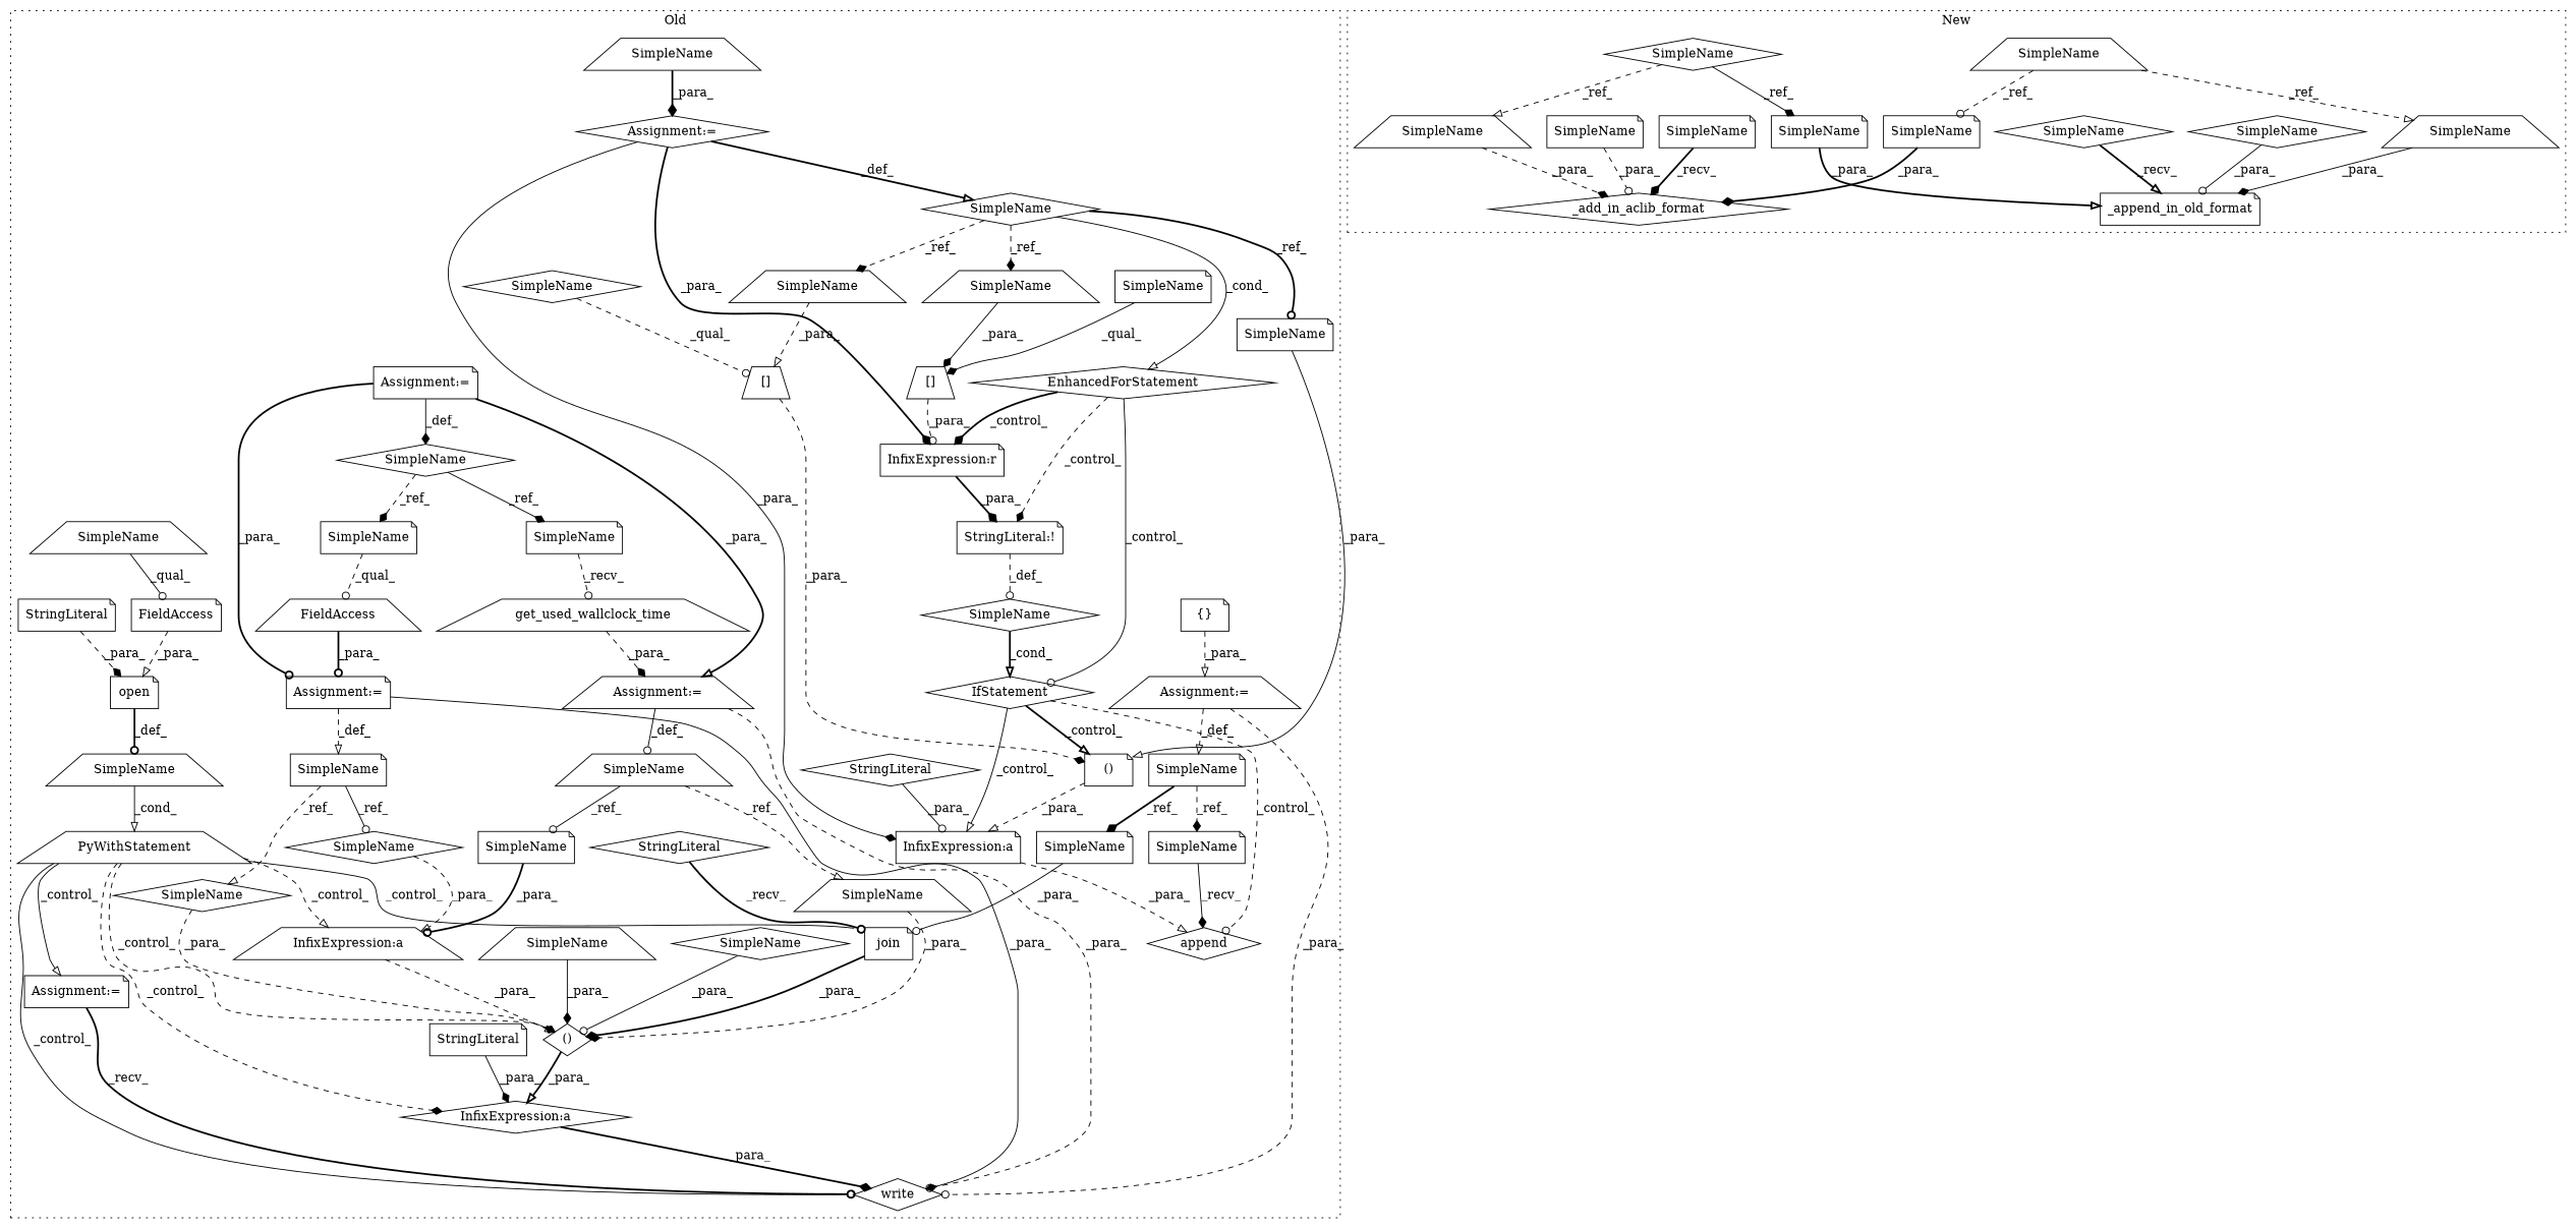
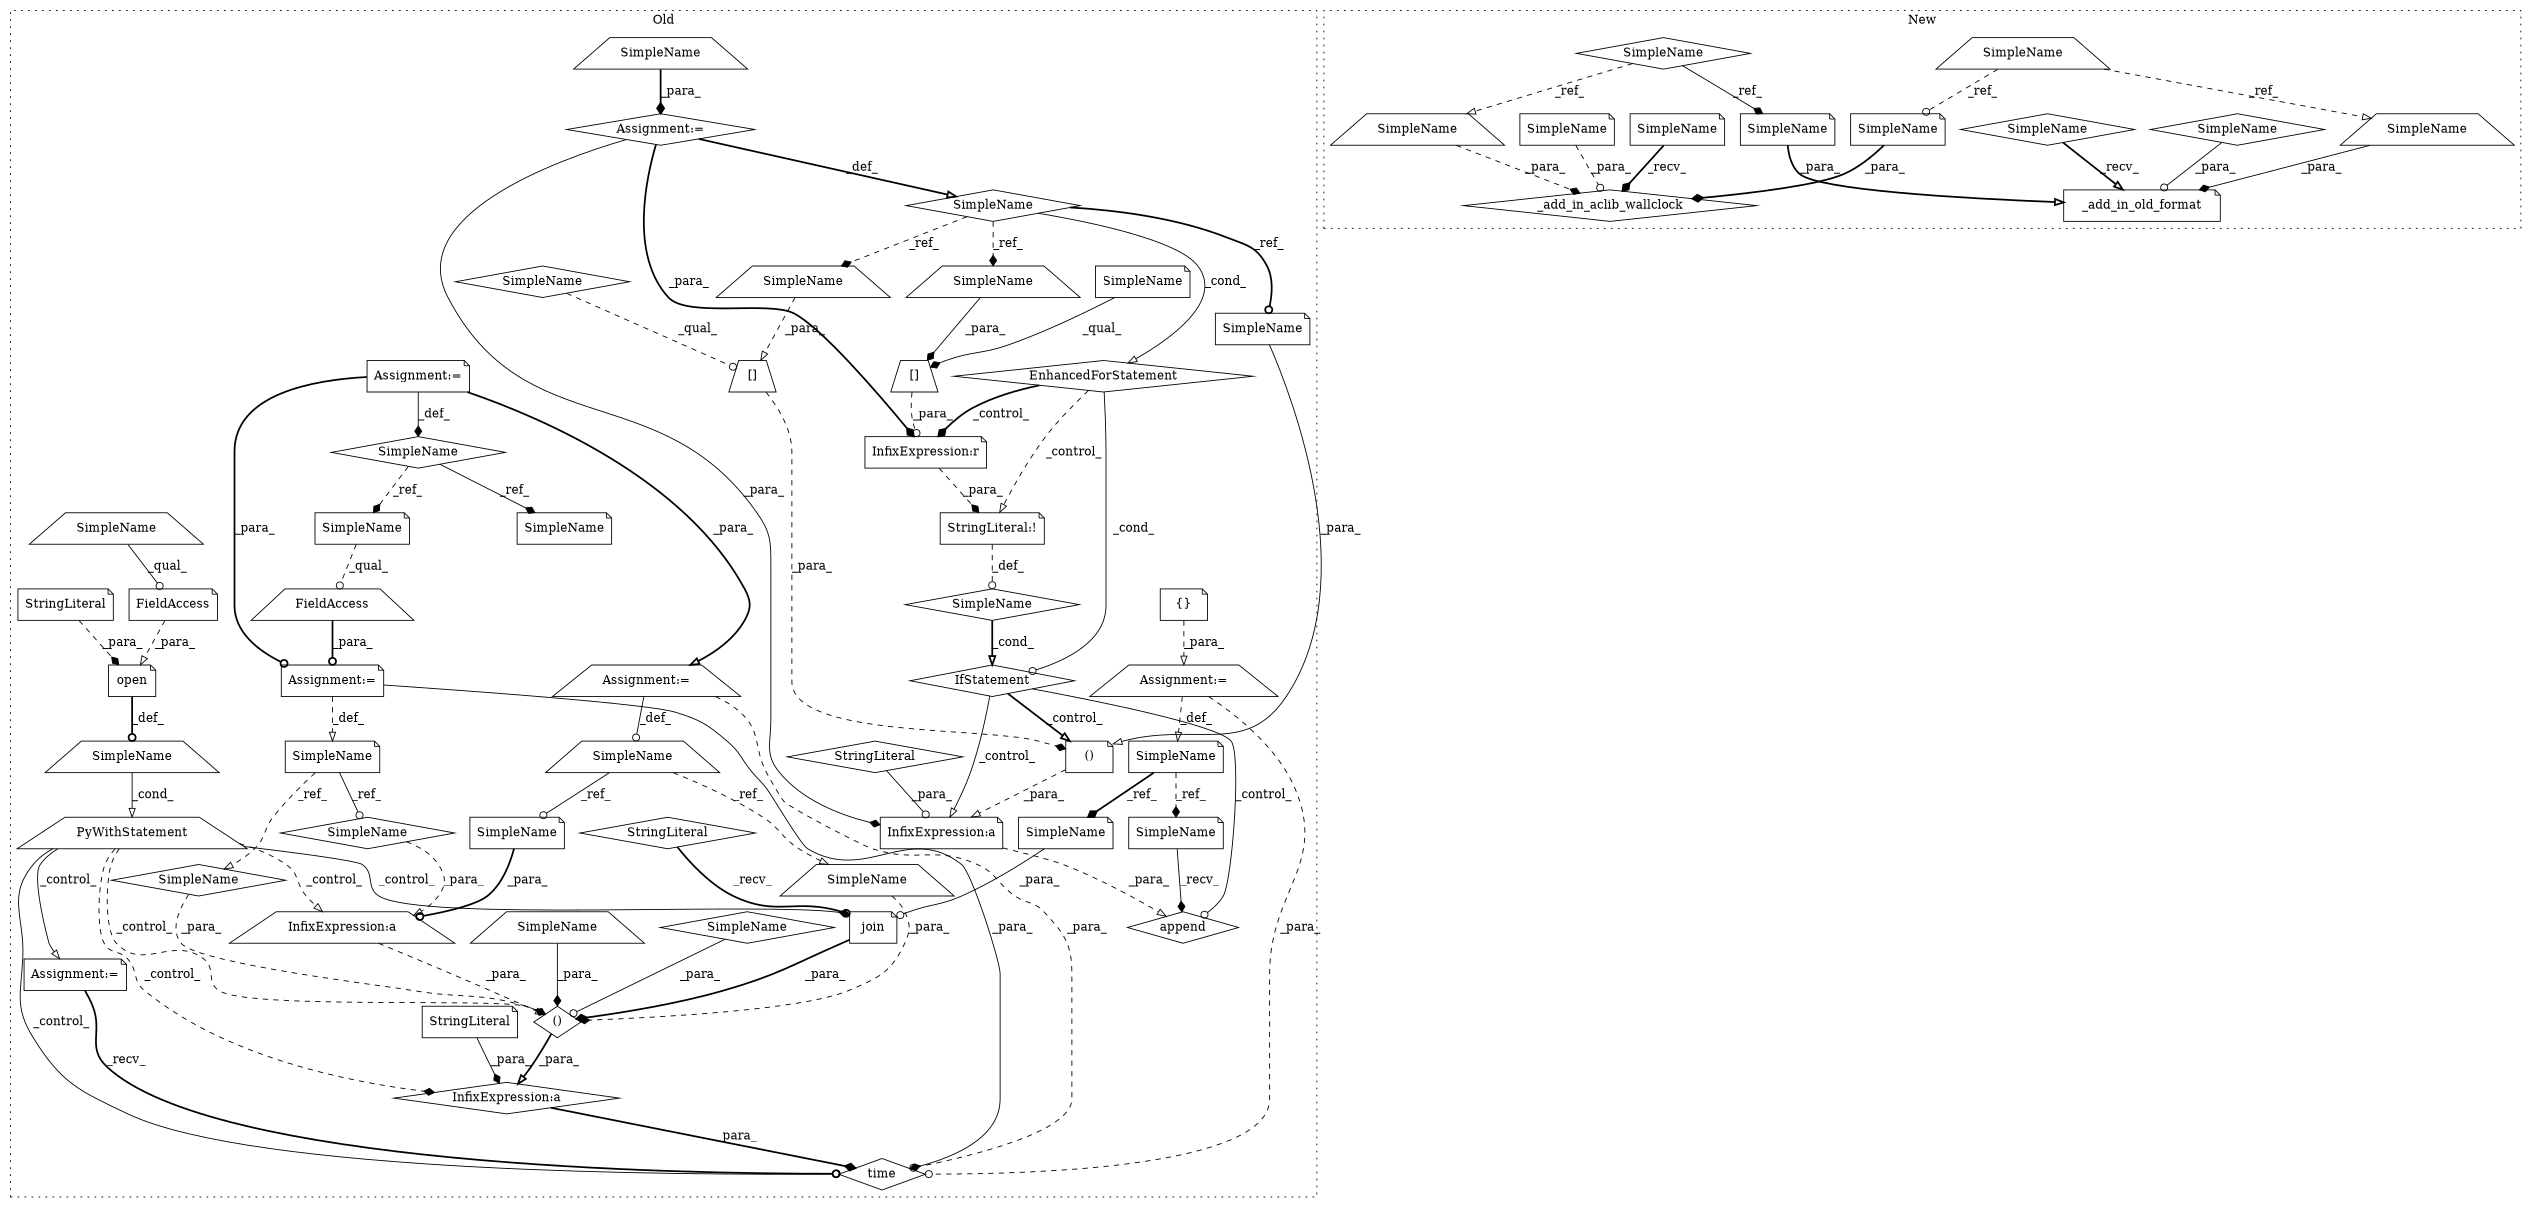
  digraph {
    node [a=42 l=12 shape=note]
    edge [arrowhead=diamond style=dashed]
    n1 [a=2 l="10,1" label="[]" s="1567,1578" shape=trapezium]
    n2 [a=106 l=26 label="()" s=1553]
    n3 [a=27 label="InfixExpression:a" s=1541]
    n4 [a=38 l=1 label="StringLiteral:!" s=1485]
    n5 [a=2 l="10,1" label="[]" s="1487,1498" shape=trapezium]
    n6 [a=27 l=4 label="InfixExpression:r" s=1499]
    n7 [a=70 l="53,2" label=EnhancedForStatement s="1401,1471" shape=diamond]
    n8 [a=25 l="4,2" label=IfStatement s="1481,1508" shape=diamond]
    n9 [l=1 label=SimpleName s=1458 shape=diamond]
    n10 [label=SimpleName shape=diamond l=""]
    n11 [a=45 l=9 label=StringLiteral s=1532 shape=diamond]
    n12 [a=7 l="53,2" label="Assignment:=" s="1401,1471" shape=diamond]
    n13 [a=32 l="7,2" label=append s="1525,1579" shape=diamond]
    n14 [a=4 l=2 label="{}" s=1393]
    n15 [a=106 l=159 label="()" s=1796 shape=diamond]
    n16 [a=27 l=10 label="InfixExpression:a" s=1786 shape=diamond]
    n17 [a=27 l=3 label="InfixExpression:a" s=1911 shape=trapezium]
    n18 [a=104 l="10,2" label=PyWithStatement s="1690,1726" shape=trapezium]
    n19 [l=14 label=SimpleName s=1638 shape=trapezium]
    n20 [label=SimpleName s=1601]
    n21 [l=4 label=SimpleName s=1376]
    n22 [a=32 l="5,1" label=join s="1945,1954"]
-   n23 [a=32 l=25 label=get_used_wallclock_time s=1659 shape=trapezium]
    n24 [l=5 label=SimpleName s=1287 shape=diamond]
    n25 [a=22 l=18 label=FieldAccess s=1614 shape=trapezium]
    n26 [label=SimpleName shape=trapezium l=""]
    n27 [a=7 l=1 label="Assignment:=" s=1380 shape=trapezium]
    n28 [a=7 l=5 label="Assignment:=" s=1287]
-   n29 [a=32 l="6,2" label=write s="1754,1955" shape=diamond]
+   n29 [a=32 l="6,2" label=time s="1754,1955" shape=diamond]
    n30 [a=7 l=2 label="Assignment:=" s=1741]
    n31 [a=7 l=1 label="Assignment:=" s=1613]
    n32 [a=45 l=4 label=StringLiteral s=1940 shape=diamond]
    n33 [a=45 l=26 label=StringLiteral s=1760]
    n34 [a=7 l=1 label="Assignment:=" s=1652 shape=trapezium]
    n35 [a=32 l="5,1" label=open s="1700,1725"]
    n36 [a=22 l=16 label=FieldAccess s=1705]
    n37 [a=45 l=3 label=StringLiteral s=1722]
    n38 [l=4 label=SimpleName s=1520]
    n39 [l=4 label=SimpleName s=1950]
    n40 [l=9 label=SimpleName s=1462 shape=trapezium]
    n41 [l=9 label=SimpleName s=1567 shape=diamond]
    n42 [l=9 label=SimpleName s=1487]
    n43 [label=SimpleName s=1871 shape=trapezium]
    n44 [l=1 label=SimpleName s=1497 shape=trapezium]
    n45 [l=1 label=SimpleName s=1553]
    n46 [l=1 label=SimpleName s=1577 shape=trapezium]
    n47 [l=4 label=SimpleName s=1705 shape=trapezium]
    n48 [label=SimpleName s=1914 shape=diamond]
    n49 [label=SimpleName s=1796 shape=diamond]
    n50 [l=5 label=SimpleName s=1653]
    n51 [l=5 label=SimpleName s=1614]
    n52 [l=14 label=SimpleName s=1844 shape=trapezium]
    n53 [l=14 label=SimpleName s=1897]
    n54 [l=10 label=SimpleName s=1821 shape=diamond]
-   n55 [a=32 l="21,1" label=_add_in_aclib_format s="1414,1468" shape=diamond]
-   n56 [a=32 l="19,1" label=_append_in_old_format s="1350,1402"]
+   n55 [a=32 l="21,1" label=_add_in_aclib_wallclock s="1414,1468" shape=diamond]
+   n56 [a=32 l="19,1" label=_add_in_old_format s="1350,1402"]
    n57 [l=10 label=SimpleName s=1293 shape=trapezium]
    n58 [label=SimpleName s=1310 shape=diamond]
    n59 [label=SimpleName s=1446 shape=trapezium]
    n60 [label=SimpleName s=1380]
    n61 [l=9 label=SimpleName s=1393 shape=diamond]
    n62 [l=9 label=SimpleName s=1459]
    n63 [l=10 label=SimpleName s=1369 shape=trapezium]
    n64 [l=10 label=SimpleName s=1435]
    n65 [l=4 label=SimpleName s=1409]
    n66 [l=4 label=SimpleName s=1345 shape=diamond]
    subgraph cluster_1 {
      label=Old
      style=dotted
      n1
      n2
      n3
      n4
      n5
      n6
      n7
      n8
      n9
      n10
      n11
      n12
      n13
      n14
      n15
      n16
      n17
      n18
      n19
      n20
      n21
      n22
-     n23
      n24
      n25
      n26
      n27
      n28
      n29
      n30
      n31
      n32
      n33
      n34
      n35
      n36
      n37
      n38
      n39
      n40
      n41
      n42
      n43
      n44
      n45
      n46
      n47
      n48
      n49
      n50
      n51
      n52
      n53
      n54
    }
    subgraph cluster_2 {
      label=New
      style=dotted
      n55
      n56
      n57
      n58
      n59
      n60
      n61
      n62
      n63
      n64
      n65
      n66
    }
    n1 -> n2 [label=_para_]
    n2 -> n3 [arrowhead=onormal label=_para_]
    n3 -> n13 [arrowhead=onormal label=_para_]
    n4 -> n10 [arrowhead=odot label=_def_]
    n5 -> n6 [arrowhead=odot label=_para_]
-   n6 -> n4 [label=_para_ style=bold]
-   n7 -> n4 [label=_control_]
+   n6 -> n4 [label=_para_]
+   n7 -> n4 [arrowhead=onormal label=_control_]
    n7 -> n6 [label=_control_ style=bold]
-   n7 -> n8 [arrowhead=odot label=_control_ style=solid]
+   n7 -> n8 [arrowhead=odot label=_cond_ style=solid]
    n8 -> n2 [arrowhead=onormal label=_control_ style=bold]
    n8 -> n3 [arrowhead=onormal label=_control_ style=solid]
-   n8 -> n13 [arrowhead=odot label=_control_]
+   n8 -> n13 [arrowhead=odot label=_control_ style=solid]
    n9 -> n7 [arrowhead=onormal label=_cond_ style=solid]
    n9 -> n44 [label=_ref_]
    n9 -> n45 [arrowhead=odot label=_ref_ style=bold]
    n9 -> n46 [label=_ref_]
    n10 -> n8 [arrowhead=onormal label=_cond_ style=bold]
    n11 -> n3 [arrowhead=odot label=_para_ style=solid]
    n12 -> n3 [label=_para_ style=solid]
    n12 -> n6 [label=_para_ style=bold]
    n12 -> n9 [arrowhead=onormal label=_def_ style=bold]
    n14 -> n27 [arrowhead=onormal label=_para_]
    n15 -> n16 [arrowhead=onormal label=_para_ style=bold]
    n16 -> n29 [label=_para_ style=bold]
    n17 -> n15 [arrowhead=onormal label=_para_]
    n18 -> n15 [label=_control_]
    n18 -> n16 [label=_control_]
    n18 -> n17 [arrowhead=onormal label=_control_]
-   n18 -> n22 [arrowhead=odot label=_control_ style=solid]
+   n18 -> n22 [label=_control_ style=solid]
    n18 -> n29 [arrowhead=odot label=_control_ style=solid]
    n18 -> n30 [arrowhead=onormal label=_control_ style=solid]
    n19 -> n52 [arrowhead=onormal label=_ref_]
    n19 -> n53 [arrowhead=odot label=_ref_ style=solid]
    n20 -> n48 [arrowhead=odot label=_ref_ style=solid]
    n20 -> n49 [arrowhead=onormal label=_ref_]
    n21 -> n38 [label=_ref_]
    n21 -> n39 [label=_ref_ style=bold]
    n22 -> n15 [label=_para_ style=bold]
-   n23 -> n34 [label=_para_]
    n24 -> n50 [label=_ref_ style=solid]
    n24 -> n51 [label=_ref_]
    n25 -> n31 [arrowhead=odot label=_para_ style=bold]
    n26 -> n18 [arrowhead=onormal label=_cond_ style=solid]
    n27 -> n21 [arrowhead=onormal label=_def_]
    n27 -> n29 [arrowhead=odot label=_para_]
    n28 -> n24 [label=_def_ style=solid]
    n28 -> n31 [arrowhead=odot label=_para_ style=bold]
    n28 -> n34 [arrowhead=onormal label=_para_ style=bold]
    n30 -> n29 [arrowhead=odot label=_recv_ style=bold]
    n31 -> n20 [arrowhead=onormal label=_def_]
    n31 -> n29 [label=_para_ style=solid]
    n32 -> n22 [arrowhead=odot label=_recv_ style=bold]
    n33 -> n16 [label=_para_ style=solid]
    n34 -> n19 [arrowhead=odot label=_def_ style=solid]
    n34 -> n29 [arrowhead=odot label=_para_]
    n35 -> n26 [arrowhead=odot label=_def_ style=bold]
    n36 -> n35 [arrowhead=onormal label=_para_]
    n37 -> n35 [label=_para_]
    n38 -> n13 [label=_recv_ style=solid]
    n39 -> n22 [arrowhead=odot label=_para_ style=solid]
    n40 -> n12 [label=_para_ style=bold]
    n41 -> n1 [arrowhead=odot label=_qual_]
    n42 -> n5 [label=_qual_ style=solid]
    n43 -> n15 [label=_para_ style=solid]
    n44 -> n5 [label=_para_ style=solid]
    n45 -> n2 [arrowhead=onormal label=_para_ style=solid]
    n46 -> n1 [arrowhead=onormal label=_para_]
    n47 -> n36 [arrowhead=odot label=_qual_ style=solid]
    n48 -> n17 [arrowhead=onormal label=_para_]
    n49 -> n15 [label=_para_]
-   n50 -> n23 [arrowhead=odot label=_recv_]
    n51 -> n25 [arrowhead=odot label=_qual_]
    n52 -> n15 [label=_para_]
    n53 -> n17 [arrowhead=odot label=_para_ style=bold]
    n54 -> n15 [arrowhead=odot label=_para_ style=solid]
    n57 -> n63 [arrowhead=onormal label=_ref_]
    n57 -> n64 [arrowhead=odot label=_ref_]
    n58 -> n59 [arrowhead=onormal label=_ref_]
    n58 -> n60 [label=_ref_ style=solid]
    n59 -> n55 [label=_para_]
    n60 -> n56 [arrowhead=onormal label=_para_ style=bold]
    n61 -> n56 [arrowhead=odot label=_para_ style=solid]
    n62 -> n55 [arrowhead=odot label=_para_]
    n63 -> n56 [label=_para_ style=solid]
    n64 -> n55 [label=_para_ style=bold]
    n65 -> n55 [label=_recv_ style=bold]
    n66 -> n56 [arrowhead=onormal label=_recv_ style=bold]
  }
